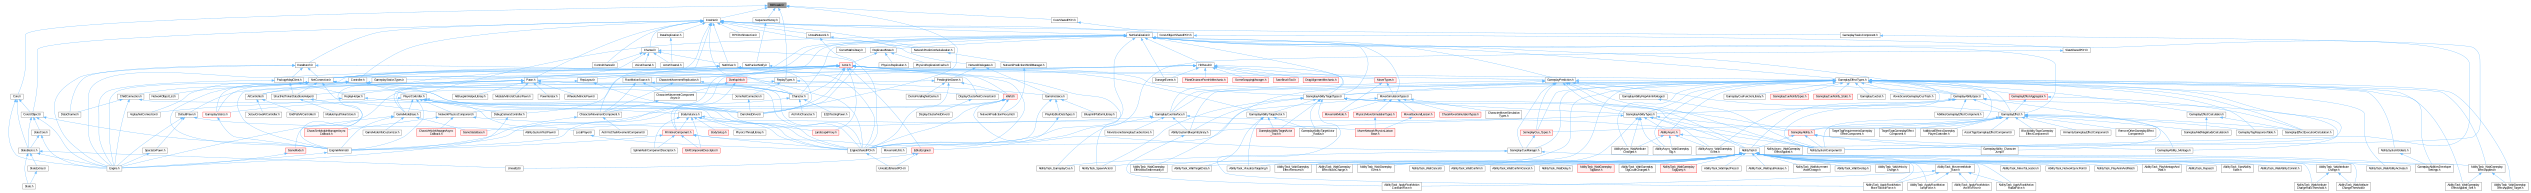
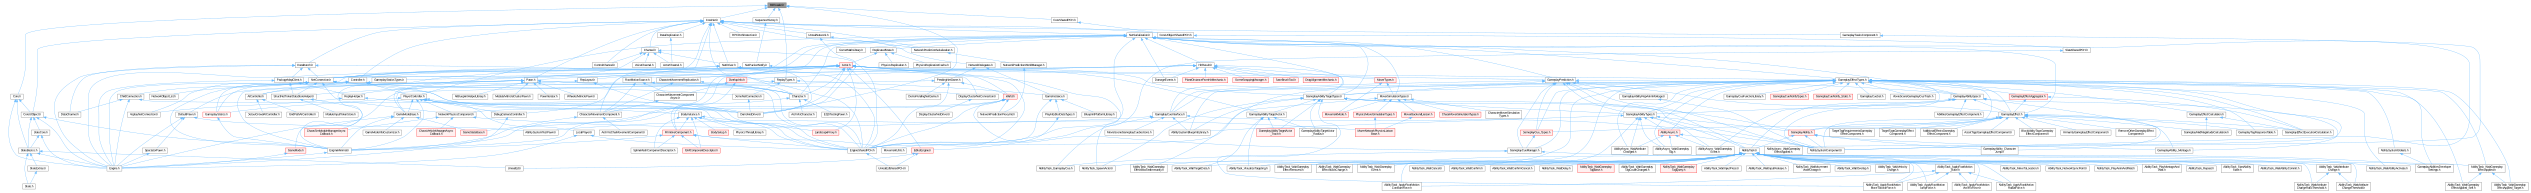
  digraph {
    fontname="Liberation Sans"
    node [color=grey40 fillcolor=white fontname="Liberation Sans" fontsize=10 shape=box style=filled]
    edge [color=steelblue1 dir=back fontname="Liberation Sans" fontsize=10 labelfontname=Helvetica labelfontsize=10 style=solid]
    n1 [color=gray40 fillcolor=grey60 fontcolor=black height=0.2 label="BitReader.h" width=0.4]
    n2 [height=0.2 label="Core.h" width=0.4]
    n3 [height=0.2 label="CoreNet.h" width=0.4]
    n4 [height=0.2 label="DemoNetDriver.h" width=0.4]
    n5 [height=0.2 label="CoreSharedPCH.h" width=0.4]
    n6 [height=0.2 label="ReplayTypes.h" width=0.4]
    n7 [height=0.2 label="SequenceHistory.h" width=0.4]
    n8 [height=0.2 label="CoreUObject.h" width=0.4]
    n9 [height=0.2 label="Engine.h" width=0.4]
    n10 [height=0.2 label="SlateBasics.h" width=0.4]
    n11 [height=0.2 label="Channel.h" width=0.4]
    n12 [height=0.2 label="ControlChannel.h" width=0.4]
    n13 [height=0.2 label="NetDriver.h" width=0.4]
    n14 [height=0.2 label="Character.h" width=0.4]
    n15 [height=0.2 label="Controller.h" width=0.4]
    n16 [height=0.2 label="CoreUObjectSharedPCH.h" width=0.4]
    n17 [height=0.2 label="DataBunch.h" width=0.4]
    n18 [height=0.2 label="PackageMapClient.h" width=0.4]
    n19 [height=0.2 label="DataReplication.h" width=0.4]
    n20 [height=0.2 label="GameplayTasksComponent.h" width=0.4]
    n21 [height=0.2 label="NetSerialization.h" width=0.4]
    n22 [height=0.2 label="Pawn.h" width=0.4]
    n23 [height=0.2 label="NetworkDelegates.h" width=0.4]
    n24 [height=0.2 label="NetworkPredictionSerialization.h" width=0.4]
    n25 [height=0.2 label="RPCDoSDetection.h" width=0.4]
    n26 [height=0.2 label="RepLayout.h" width=0.4]
    n27 [height=0.2 label="UnrealNetwork.h" width=0.4]
    n28 [height=0.2 label="DemoNetConnection.h" width=0.4]
    n29 [height=0.2 label="ReplayHelper.h" width=0.4]
    n30 [height=0.2 label="GameInstance.h" width=0.4]
    n31 [height=0.2 label="NetPacketNotify.h" width=0.4]
    n32 [height=0.2 label="EngineMinimal.h" width=0.4]
    n33 [height=0.2 label="SlateCore.h" width=0.4]
    n34 [height=0.2 label="Slate.h" width=0.4]
    n35 [height=0.2 label="SlateExtras.h" width=0.4]
    n36 [height=0.2 label="UnrealEd.h" width=0.4]
    n37 [height=0.2 label="ActorChannel.h" width=0.4]
    n38 [height=0.2 label="EngineSharedPCH.h" width=0.4]
    n39 [height=0.2 label="NetConnection.h" width=0.4]
    n40 [height=0.2 label="VoiceChannel.h" width=0.4]
    n41 [height=0.2 label="GameplayPrediction.h" width=0.4]
    n42 [height=0.2 label="ArchVisCharacter.h" width=0.4]
    n43 [height=0.2 label="EQSTestingPawn.h" width=0.4]
    n44 [height=0.2 label="AIController.h" width=0.4]
    n45 [height=0.2 label="PlayerController.h" width=0.4]
    n46 [height=0.2 label="SlateSharedPCH.h" width=0.4]
    n47 [height=0.2 label="DataChannel.h" width=0.4]
    n48 [height=0.2 label="StructNetTokenDataStoreHelper.h" width=0.4]
    n49 [height=0.2 label="AbilitySystemComponent.h" width=0.4]
    n50 [height=0.2 label="GameplayAbilitySpec.h" width=0.4]
    n51 [height=0.2 label="GameplayEffect.h" width=0.4]
    n52 [height=0.2 label="GameplayAbilityTargetTypes.h" width=0.4]
    n53 [height=0.2 label="GameplayCueInterface.h" width=0.4]
    n54 [height=0.2 label="CharacterMovementComponent.h" width=0.4]
    n55 [height=0.2 label="CharacterMovementReplication.h" width=0.4]
    n56 [height=0.2 label="DamageEvents.h" width=0.4]
    n57 [height=0.2 label="GameplayEffectTypes.h" width=0.4]
    n58 [height=0.2 label="HitResult.h" width=0.4]
    n59 [height=0.2 label="MoverSimulationTypes.h" width=0.4]
    n60 [height=0.2 label="KismetMathLibrary.h" width=0.4]
    n61 [height=0.2 label="ReplicatedState.h" width=0.4]
    n62 [height=0.2 label="RootMotionSource.h" width=0.4]
    n63 [height=0.2 label="GameModeBase.h" width=0.4]
    n64 [height=0.2 label="AIBlueprintHelperLibrary.h" width=0.4]
    n65 [height=0.2 label="DefaultPawn.h" width=0.4]
    n66 [height=0.2 label="ModularVehicleClusterPawn.h" width=0.4]
    n67 [height=0.2 label="PawnIterator.h" width=0.4]
    n68 [height=0.2 label="WheeledVehiclePawn.h" width=0.4]
    n69 [height=0.2 label="PendingNetGame.h" width=0.4]
    n70 [height=0.2 label="NetworkPredictionWorldManager.h" width=0.4]
    n71 [height=0.2 label="UnrealEdSharedPCH.h" width=0.4]
    n72 [height=0.2 label="ChildConnection.h" width=0.4]
    n73 [height=0.2 label="DisplayClusterNetConnection.h" width=0.4]
    n74 [height=0.2 label="NetworkObjectList.h" width=0.4]
    n75 [height=0.2 label="NetworkPhysicsComponent.h" width=0.4]
    n76 [height=0.2 label="ReplayNetConnection.h" width=0.4]
    n77 [height=0.2 label="DisplayClusterNetDriver.h" width=0.4]
    n78 [color=red fillcolor="#FFF0F0" height=0.2 label="ChaosSimModuleManagerAsync\lCallback.h" width=0.4]
    n79 [color=red fillcolor="#FFF0F0" height=0.2 label="ChaosVehicleManagerAsync\lCallback.h" width=0.4]
    n80 [color=red fillcolor="#FFF0F0" height=0.2 label="MoverNetworkPhysicsLiaison\lBase.h" width=0.4]
    n81 [height=0.2 label="ModuleInputTokenStore.h" width=0.4]
    n82 [height=0.2 label="AbilityTask.h" width=0.4]
    n83 [height=0.2 label="GameplayAbilityRepAnimMontage.h" width=0.4]
    n84 [height=0.2 label="GameplayAbilityTypes.h" width=0.4]
    n85 [color=red fillcolor="#FFF0F0" height=0.2 label="GameplayCue_Types.h" width=0.4]
    n86 [height=0.2 label="GameplayCueManager.h" width=0.4]
    n87 [height=0.2 label="AbilityTask_ApplyRootMotion\lConstantForce.h" width=0.4]
    n88 [height=0.2 label="AbilityTask_ApplyRootMotion\lJumpForce.h" width=0.4]
    n89 [height=0.2 label="AbilityTask_ApplyRootMotion\lMoveToActorForce.h" width=0.4]
    n90 [height=0.2 label="AbilityTask_ApplyRootMotion\lMoveToForce.h" width=0.4]
    n91 [height=0.2 label="AbilityTask_ApplyRootMotion\lRadialForce.h" width=0.4]
-   n92 [height=0.2 label="AbilityTask_MovementMode\l_Base.h" width=0.4]
+   n92 [height=0.2 label="AbilityTask_ApplyRootMotion\l_Base.h" width=0.4]
    n93 [height=0.2 label="AbilityTask_MoveToLocation.h" width=0.4]
    n94 [height=0.2 label="AbilityTask_NetworkSyncPoint.h" width=0.4]
    n95 [height=0.2 label="AbilityTask_PlayAnimAndWait.h" width=0.4]
    n96 [height=0.2 label="AbilityTask_PlayMontageAnd\lWait.h" width=0.4]
    n97 [height=0.2 label="AbilityTask_Repeat.h" width=0.4]
    n98 [height=0.2 label="AbilityTask_SpawnActor.h" width=0.4]
    n99 [height=0.2 label="AbilityTask_StartAbility\lState.h" width=0.4]
    n100 [height=0.2 label="AbilityTask_VisualizeTargeting.h" width=0.4]
    n101 [height=0.2 label="AbilityTask_WaitAbilityActivate.h" width=0.4]
    n102 [height=0.2 label="AbilityTask_WaitAbilityCommit.h" width=0.4]
    n103 [height=0.2 label="AbilityTask_WaitAttribute\lChange.h" width=0.4]
    n104 [height=0.2 label="AbilityTask_WaitAttribute\lChangeRatioThreshold.h" width=0.4]
    n105 [height=0.2 label="AbilityTask_WaitAttribute\lChangeThreshold.h" width=0.4]
    n106 [height=0.2 label="AbilityTask_WaitCancel.h" width=0.4]
    n107 [height=0.2 label="AbilityTask_WaitConfirm.h" width=0.4]
    n108 [height=0.2 label="AbilityTask_WaitConfirmCancel.h" width=0.4]
    n109 [height=0.2 label="AbilityTask_WaitDelay.h" width=0.4]
    n110 [height=0.2 label="AbilityTask_WaitGameplay\lEffectApplied.h" width=0.4]
    n111 [height=0.2 label="AbilityTask_WaitGameplay\lEffectBlockedImmunity.h" width=0.4]
    n112 [height=0.2 label="AbilityTask_WaitGameplay\lEffectRemoved.h" width=0.4]
    n113 [height=0.2 label="AbilityTask_WaitGameplay\lEffectStackChange.h" width=0.4]
    n114 [height=0.2 label="AbilityTask_WaitGameplay\lEvent.h" width=0.4]
    n115 [color=red fillcolor="#FFF0F0" height=0.2 label="AbilityTask_WaitGameplay\lTagBase.h" width=0.4]
    n116 [height=0.2 label="AbilityTask_WaitGameplay\lTagCountChanged.h" width=0.4]
    n117 [color=red fillcolor="#FFF0F0" height=0.2 label="AbilityTask_WaitGameplay\lTagQuery.h" width=0.4]
    n118 [height=0.2 label="AbilityTask_WaitInputPress.h" width=0.4]
    n119 [height=0.2 label="AbilityTask_WaitInputRelease.h" width=0.4]
    n120 [height=0.2 label="AbilityTask_WaitMovement\lModeChange.h" width=0.4]
    n121 [height=0.2 label="AbilityTask_WaitOverlap.h" width=0.4]
    n122 [height=0.2 label="AbilityTask_WaitTargetData.h" width=0.4]
    n123 [height=0.2 label="AbilityTask_WaitVelocity\lChange.h" width=0.4]
    n124 [height=0.2 label="AbilitiesGameplayEffectComponent.h" width=0.4]
    n125 [height=0.2 label="GameplayAbility_Character\lJump.h" width=0.4]
    n126 [height=0.2 label="GameplayAbility_Montage.h" width=0.4]
    n127 [color=red fillcolor="#FFF0F0" height=0.2 label="GameplayAbility.h" width=0.4]
    n128 [color=red fillcolor="#FFF0F0" height=0.2 label="AbilityAsync.h" width=0.4]
    n129 [height=0.2 label="AbilityAsync_WaitAttribute\lChanged.h" width=0.4]
    n130 [height=0.2 label="AbilityAsync_WaitGameplay\lEvent.h" width=0.4]
    n131 [height=0.2 label="AbilityAsync_WaitGameplay\lTag.h" width=0.4]
    n132 [height=0.2 label="AbilitySystemBlueprintLibrary.h" width=0.4]
-   n133 [height=0.2 label="AdditionalEffectsGameplay\lPlayerController.h" width=0.4]
+   n133 [height=0.2 label="AdditionalEffectsGameplay\lEffectComponent.h" width=0.4]
    n134 [height=0.2 label="AssetTagsGameplayEffectComponent.h" width=0.4]
    n135 [height=0.2 label="BlockAbilityTagsGameplay\lEffectComponent.h" width=0.4]
    n136 [height=0.2 label="GameplayEffectExecutionCalculation.h" width=0.4]
    n137 [height=0.2 label="GameplayModMagnitudeCalculation.h" width=0.4]
    n138 [height=0.2 label="GameplayTagResponseTable.h" width=0.4]
    n139 [height=0.2 label="ImmunityGameplayEffectComponent.h" width=0.4]
    n140 [height=0.2 label="RemoveOtherGameplayEffect\lComponent.h" width=0.4]
    n141 [height=0.2 label="TargetTagRequirementsGameplay\lEffectComponent.h" width=0.4]
    n142 [height=0.2 label="TargetTagsGameplayEffect\lComponent.h" width=0.4]
    n143 [height=0.2 label="AbilityTask_GameplayCue.h" width=0.4]
    n144 [height=0.2 label="GameplayAbilitiesDeveloper\lSettings.h" width=0.4]
    n145 [height=0.2 label="GameplayAbilityTargetActor.h" width=0.4]
    n146 [height=0.2 label="GameplayAbilityTargetActor\l_Radius.h" width=0.4]
    n147 [color=red fillcolor="#FFF0F0" height=0.2 label="GameplayAbilityTargetActor\l_Trace.h" width=0.4]
    n148 [height=0.2 label="AbilitySystemTestPawn.h" width=0.4]
    n149 [height=0.2 label="MovieSceneGameplayCueSections.h" width=0.4]
    n150 [height=0.2 label="AbilityTask_WaitGameplay\lEffectApplied_Self.h" width=0.4]
    n151 [height=0.2 label="AbilityTask_WaitGameplay\lEffectApplied_Target.h" width=0.4]
    n152 [height=0.2 label="AbilityAsync_WaitGameplay\lEffectApplied.h" width=0.4]
    n153 [height=0.2 label="DetourCrowdAIController.h" width=0.4]
    n154 [height=0.2 label="GridPathAIController.h" width=0.4]
    n155 [height=0.2 label="BodyInstance.h" width=0.4]
    n156 [height=0.2 label="DebugCameraController.h" width=0.4]
    n157 [color=red height=0.2 label="GameplayStatics.h" width=0.4]
    n158 [height=0.2 label="LocalPlayer.h" width=0.4]
    n159 [color=red fillcolor="#FFF0F0" height=0.2 label="BodySetup.h" width=0.4]
    n160 [color=red fillcolor="#FFF0F0" height=0.2 label="ISMComponentDescriptor.h" width=0.4]
    n161 [color=red fillcolor="#FFF0F0" height=0.2 label="LandscapeProxy.h" width=0.4]
    n162 [height=0.2 label="PhysicsThreadLibrary.h" width=0.4]
    n163 [color=red fillcolor="#FFF0F0" height=0.2 label="PrimitiveComponent.h" width=0.4]
    n164 [height=0.2 label="SplineMeshComponentDescriptor.h" width=0.4]
    n165 [color=red fillcolor="#FFF0F0" height=0.2 label="GameMode.h" width=0.4]
    n166 [height=0.2 label="GameModeInfoCustomizer.h" width=0.4]
    n167 [color=red fillcolor="#FFF0F0" height=0.2 label="GameStateBase.h" width=0.4]
    n168 [height=0.2 label="MovementUtils.h" width=0.4]
    n169 [height=0.2 label="ArchVisCharMovementComponent.h" width=0.4]
    n170 [height=0.2 label="AbilitySystemGlobals.h" width=0.4]
    n171 [height=0.2 label="GameplayCueFunctionLibrary.h" width=0.4]
    n172 [color=red fillcolor="#FFF0F0" height=0.2 label="GameplayCueNotifyTypes.h" width=0.4]
    n173 [color=red fillcolor="#FFF0F0" height=0.2 label="GameplayCueNotify_Static.h" width=0.4]
    n174 [height=0.2 label="GameplayCueSet.h" width=0.4]
    n175 [color=red fillcolor="#FFF0F0" height=0.2 label="GameplayEffectAggregator.h" width=0.4]
    n176 [height=0.2 label="GameplayEffectCalculation.h" width=0.4]
    n177 [height=0.2 label="MovieSceneGameplayCueTrack.h" width=0.4]
    n178 [color=red fillcolor="#FFF0F0" height=0.2 label="BaseBrushTool.h" width=0.4]
    n179 [color=red fillcolor="#FFF0F0" height=0.2 label="DragAlignmentMechanic.h" width=0.4]
    n180 [height=0.2 label="GameplayStaticsTypes.h" width=0.4]
    n181 [color=red fillcolor="#FFF0F0" height=0.2 label="MoverTypes.h" width=0.4]
    n182 [color=red fillcolor="#FFF0F0" height=0.2 label="OverlapInfo.h" width=0.4]
    n183 [color=red fillcolor="#FFF0F0" height=0.2 label="PlaneDistanceFromHitMechanic.h" width=0.4]
    n184 [color=red fillcolor="#FFF0F0" height=0.2 label="SceneSnappingManager.h" width=0.4]
    n185 [color=red fillcolor="#FFF0F0" height=0.2 label="MovementMode.h" width=0.4]
    n186 [color=red fillcolor="#FFF0F0" height=0.2 label="ChaosMoverSimulationTypes.h" width=0.4]
    n187 [height=0.2 label="CharacterMoverSimulation\lTypes.h" width=0.4]
    n188 [color=red fillcolor="#FFF0F0" height=0.2 label="MoverBackendLiaison.h" width=0.4]
    n189 [color=red fillcolor="#FFF0F0" height=0.2 label="PhysicsMoverSimulationTypes.h" width=0.4]
    n190 [color=red fillcolor="#FFF0F0" height=0.2 label="Actor.h" width=0.4]
    n191 [height=0.2 label="PhysicsReplication.h" width=0.4]
    n192 [height=0.2 label="PhysicsReplicationCache.h" width=0.4]
    n193 [height=0.2 label="CharacterMovementComponent\lAsync.h" width=0.4]
    n194 [color=red fillcolor="#FFF0F0" height=0.2 label="EditorEngine.h" width=0.4]
    n195 [color=red fillcolor="#FFF0F0" height=0.2 label="World.h" width=0.4]
    n196 [height=0.2 label="NetworkPredictionProxyInit.h" width=0.4]
    n197 [height=0.2 label="SpectatorPawn.h" width=0.4]
    n198 [height=0.2 label="BlueprintPlatformLibrary.h" width=0.4]
    n199 [height=0.2 label="PlayInEditorDataTypes.h" width=0.4]
    n200 [height=0.2 label="DemoPendingNetGame.h" width=0.4]
    n1 -> n2
    n1 -> n3
    n1 -> n4
    n1 -> n5
    n1 -> n6
    n1 -> n7
    n2 -> n8
    n2 -> n9
    n2 -> n10
    n3 -> n8
    n3 -> n11
    n3 -> n12
    n3 -> n13
    n3 -> n14
    n3 -> n15
    n3 -> n16
    n3 -> n17
    n3 -> n18
    n3 -> n19
    n3 -> n20
    n3 -> n21
    n3 -> n22
    n3 -> n23
    n3 -> n24
    n3 -> n25
    n3 -> n26
    n3 -> n27
    n5 -> n16
    n6 -> n28
    n6 -> n29
    n6 -> n30
    n7 -> n31
    n8 -> n9
    n8 -> n10
    n8 -> n32
    n8 -> n33
    n10 -> n9
    n10 -> n34
    n10 -> n35
    n10 -> n36
    n11 -> n12
    n11 -> n13
    n11 -> n37
    n11 -> n38
    n11 -> n39
    n11 -> n40
    n13 -> n4
    n13 -> n9
    n13 -> n38
    n13 -> n39
    n13 -> n41
    n14 -> n32
    n14 -> n42
    n14 -> n43
    n15 -> n32
    n15 -> n38
    n15 -> n44
    n15 -> n45
    n16 -> n46
    n17 -> n9
    n17 -> n18
    n17 -> n38
    n17 -> n39
    n17 -> n47
    n18 -> n4
    n18 -> n9
    n18 -> n29
    n18 -> n48
    n19 -> n37
    n20 -> n49
    n21 -> n14
    n21 -> n38
    n21 -> n41
    n21 -> n45
    n21 -> n49
    n21 -> n50
    n21 -> n51
    n21 -> n52
    n21 -> n53
    n21 -> n54
    n21 -> n55
    n21 -> n56
    n21 -> n57
    n21 -> n58
    n21 -> n59
    n21 -> n60
    n21 -> n61
    n21 -> n62
    n22 -> n14
    n22 -> n32
    n22 -> n38
    n22 -> n44
    n22 -> n63
    n22 -> n64
    n22 -> n65
    n22 -> n66
    n22 -> n67
    n22 -> n68
    n23 -> n30
    n23 -> n69
    n24 -> n70
    n26 -> n4
    n26 -> n48
    n27 -> n4
    n27 -> n24
    n28 -> n4
    n29 -> n4
    n29 -> n76
    n30 -> n38
    n30 -> n198
    n30 -> n199
    n31 -> n39
    n31 -> n73
    n32 -> n9
    n33 -> n9
    n33 -> n10
    n35 -> n34
    n38 -> n71
    n39 -> n9
    n39 -> n28
    n39 -> n38
    n39 -> n48
    n39 -> n72
    n39 -> n73
    n39 -> n74
    n39 -> n75
    n39 -> n76
    n41 -> n49
    n41 -> n50
    n41 -> n51
    n41 -> n52
    n41 -> n53
    n41 -> n82
    n41 -> n83
    n41 -> n84
    n41 -> n85
    n41 -> n86
    n44 -> n153
    n44 -> n154
    n45 -> n4
    n45 -> n32
    n45 -> n38
    n45 -> n63
    n45 -> n75
    n45 -> n155
    n45 -> n156
    n45 -> n157
    n45 -> n158
    n46 -> n38
    n48 -> n78
    n48 -> n81
    n50 -> n49
    n50 -> n51
    n50 -> n82
    n50 -> n84
    n50 -> n124
    n50 -> n125
    n50 -> n126
    n51 -> n49
    n51 -> n85
    n51 -> n126
    n51 -> n127
    n51 -> n133
    n51 -> n134
    n51 -> n135
    n51 -> n136
    n51 -> n137
    n51 -> n138
    n51 -> n139
    n51 -> n140
    n51 -> n141
    n51 -> n142
    n52 -> n49
    n52 -> n84
    n52 -> n89
    n52 -> n98
    n52 -> n127
    n52 -> n132
    n52 -> n145
    n52 -> n146
    n52 -> n147
    n53 -> n49
    n53 -> n132
    n53 -> n143
    n53 -> n148
    n53 -> n149
    n54 -> n32
    n54 -> n169
    n55 -> n14
    n55 -> n54
    n57 -> n50
    n57 -> n51
    n57 -> n52
    n57 -> n53
    n57 -> n84
    n57 -> n85
    n57 -> n86
    n57 -> n101
    n57 -> n110
    n57 -> n111
    n57 -> n112
    n57 -> n113
    n57 -> n127
    n57 -> n128
    n57 -> n129
    n57 -> n130
    n57 -> n131
    n57 -> n132
    n57 -> n136
    n57 -> n138
    n57 -> n144
    n57 -> n150
    n57 -> n151
    n57 -> n152
    n57 -> n170
    n57 -> n171
    n57 -> n172
    n57 -> n173
    n57 -> n174
    n57 -> n175
    n57 -> n176
    n57 -> n177
    n58 -> n52
    n58 -> n56
    n58 -> n156
    n58 -> n178
    n58 -> n179
    n58 -> n180
    n58 -> n181
    n58 -> n182
    n58 -> n183
    n58 -> n184
    n59 -> n168
    n59 -> n185
    n59 -> n186
    n59 -> n187
    n59 -> n188
    n59 -> n189
    n61 -> n190
    n61 -> n191
    n61 -> n192
    n62 -> n14
    n62 -> n54
    n62 -> n193
    n63 -> n32
    n63 -> n165
    n63 -> n166
    n63 -> n167
    n65 -> n9
    n65 -> n148
    n65 -> n197
    n69 -> n9
    n69 -> n38
    n69 -> n195
    n69 -> n200
    n70 -> n196
    n72 -> n9
    n72 -> n38
    n72 -> n47
    n73 -> n77
    n75 -> n78
    n75 -> n79
    n75 -> n80
-   n132 -> n87
+   n82 -> n87
    n82 -> n88
    n82 -> n89
    n82 -> n90
    n82 -> n91
    n82 -> n92
    n82 -> n93
    n82 -> n94
    n82 -> n95
    n82 -> n96
    n82 -> n97
    n82 -> n98
    n82 -> n99
    n82 -> n100
    n82 -> n101
    n82 -> n102
    n82 -> n103
    n82 -> n104
    n82 -> n105
    n82 -> n106
    n82 -> n107
    n82 -> n108
    n82 -> n109
    n82 -> n110
    n82 -> n111
    n82 -> n112
    n82 -> n113
    n82 -> n114
    n82 -> n115
    n82 -> n116
    n82 -> n117
    n82 -> n118
    n82 -> n119
    n82 -> n120
    n82 -> n121
    n82 -> n122
    n82 -> n123
    n83 -> n49
    n84 -> n82
    n84 -> n114
    n84 -> n127
    n84 -> n128
    n84 -> n129
    n84 -> n130
    n84 -> n131
    n84 -> n132
    n85 -> n86
    n86 -> n143
    n86 -> n144
    n92 -> n87
    n92 -> n88
    n92 -> n89
    n92 -> n90
    n92 -> n91
    n103 -> n104
    n103 -> n105
    n110 -> n150
    n110 -> n151
    n127 -> n49
    n127 -> n82
    n127 -> n125
    n127 -> n126
    n128 -> n129
    n128 -> n130
    n128 -> n131
    n128 -> n152
    n145 -> n100
    n145 -> n122
    n145 -> n146
    n145 -> n147
    n155 -> n38
    n155 -> n159
    n155 -> n160
    n155 -> n161
    n155 -> n162
    n155 -> n163
    n155 -> n164
    n156 -> n9
    n157 -> n32
+   n158 -> n9
    n158 -> n38
    n163 -> n32
    n163 -> n38
    n163 -> n160
    n163 -> n164
    n163 -> n168
    n165 -> n9
    n170 -> n144
    n175 -> n51
    n175 -> n136
    n176 -> n136
    n176 -> n137
    n180 -> n157
    n181 -> n59
    n181 -> n185
    n182 -> n163
    n182 -> n193
    n188 -> n80
    n189 -> n80
    n190 -> n4
    n190 -> n14
    n190 -> n15
    n190 -> n22
    n190 -> n32
    n190 -> n38
    n190 -> n39
    n190 -> n52
    n190 -> n57
    n190 -> n63
    n190 -> n98
    n190 -> n145
    n190 -> n157
    n190 -> n161
    n190 -> n163
    n190 -> n167
    n190 -> n194
    n190 -> n195
    n193 -> n54
    n194 -> n36
    n194 -> n71
    n195 -> n32
    n195 -> n38
    n195 -> n75
    n195 -> n86
    n195 -> n196
    n197 -> n9
    n199 -> n194
  }
